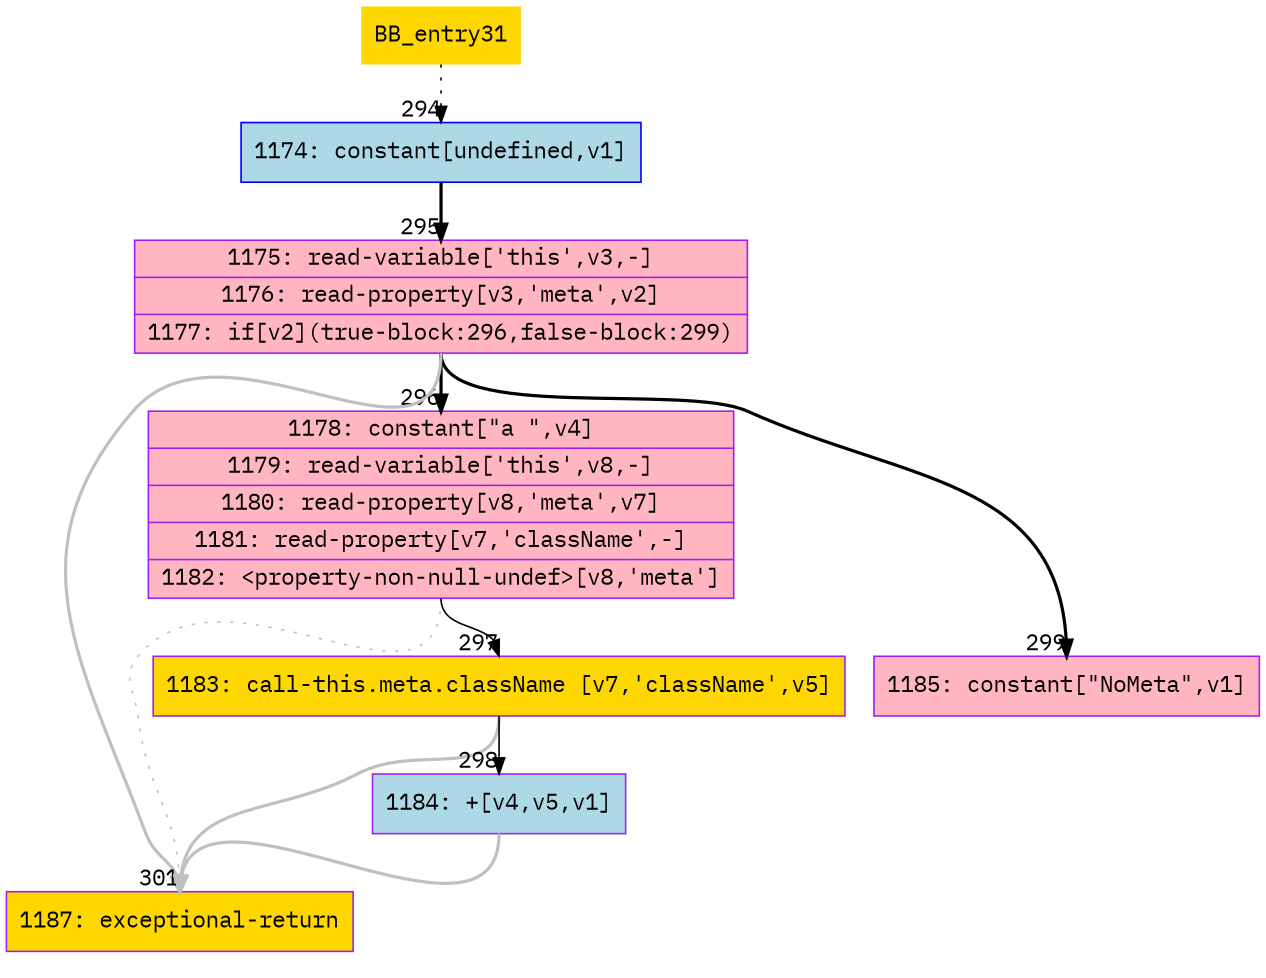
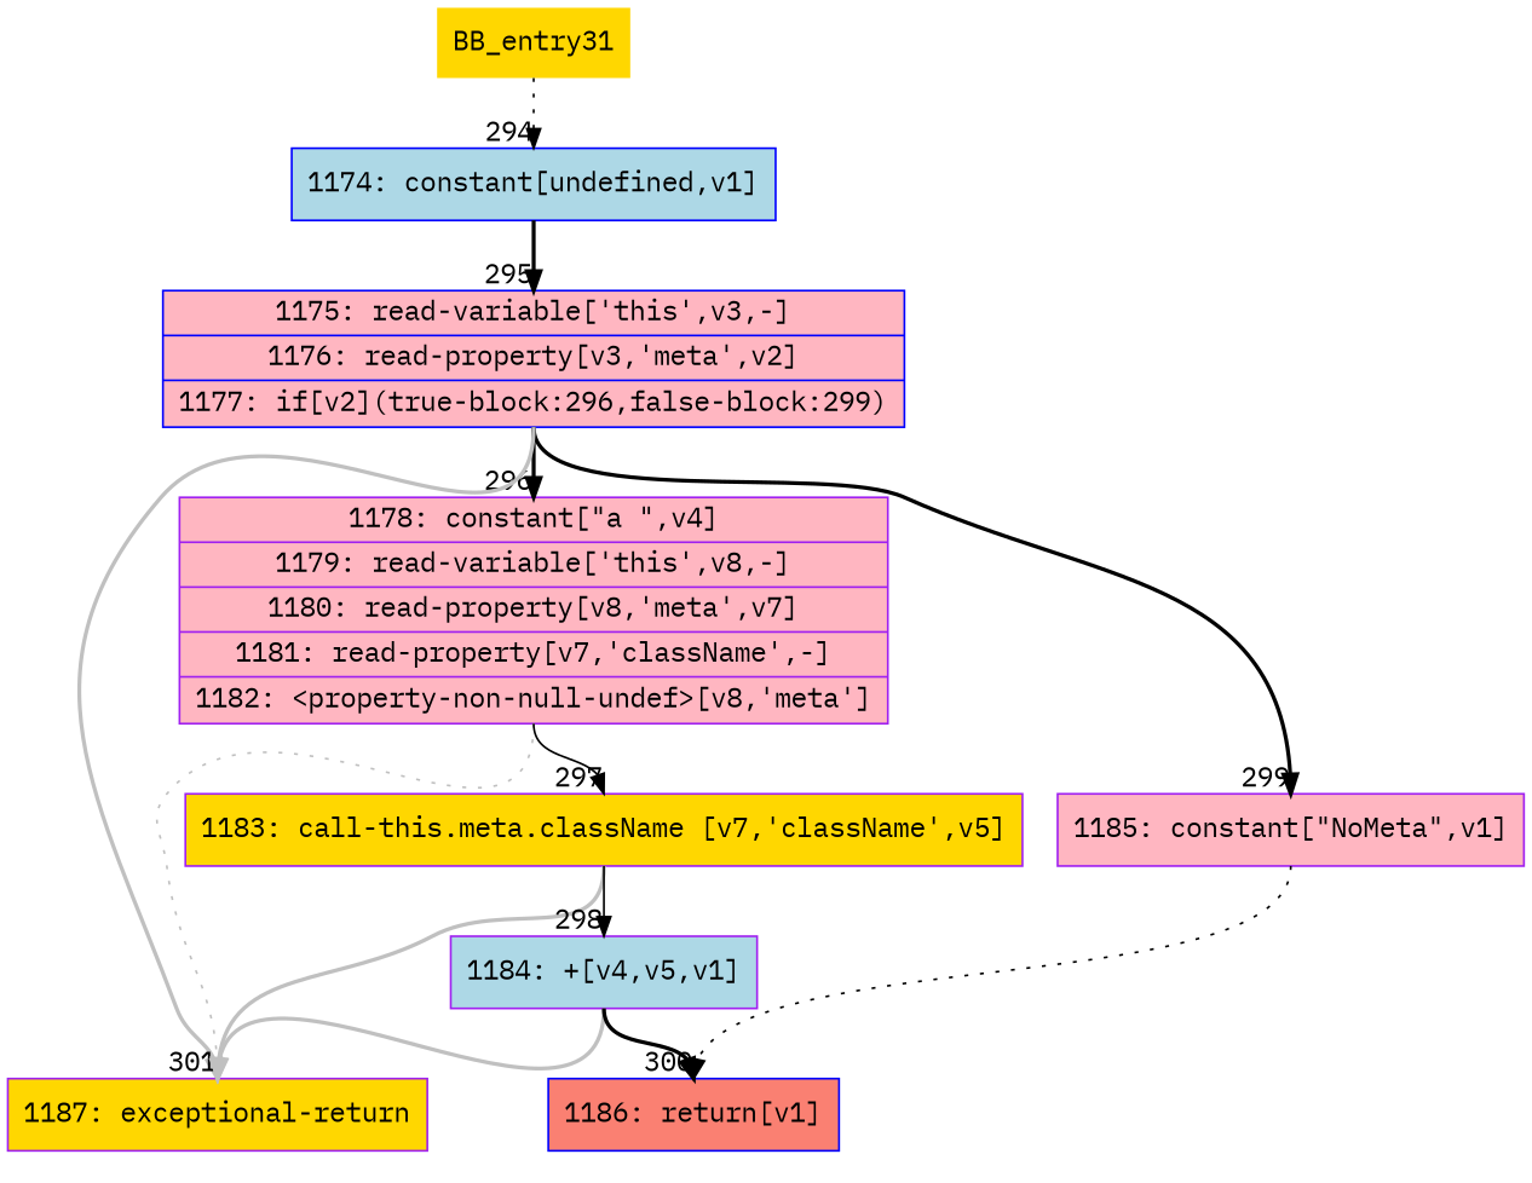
  digraph {
    fontname="IBM Plex Mono"
    rankdir=TD
    node [color=purple fillcolor=gold fontname="IBM Plex Mono" shape=record style=filled]
    edge [fontname="IBM Plex Mono" headport=n style=bold tailport=s]
    n1 [label=BB_entry31 shape=none]
    n2 [color=blue fillcolor=lightblue label="{1174: constant[undefined,v1]}"]
-   n3 [fillcolor=lightpink label="{1175: read-variable['this',v3,-]|1176: read-property[v3,'meta',v2]|1177: if[v2](true-block:296,false-block:299)}"]
+   n3 [color=blue fillcolor=lightpink label="{1175: read-variable['this',v3,-]|1176: read-property[v3,'meta',v2]|1177: if[v2](true-block:296,false-block:299)}"]
    n4 [fillcolor=lightpink label="{1178: constant[\"a \",v4]|1179: read-variable['this',v8,-]|1180: read-property[v8,'meta',v7]|1181: read-property[v7,'className',-]|1182: \<property-non-null-undef\>[v8,'meta']}"]
    n5 [fillcolor=lightpink label="{1185: constant[\"NoMeta\",v1]}"]
    n6 [label="{1187: exceptional-return}"]
    n7 [label="{1183: call-this.meta.className [v7,'className',v5]}"]
+   n8 [color=blue fillcolor=salmon label="{1186: return[v1]}"]
    n9 [fillcolor=lightblue label="{1184: +[v4,v5,v1]}"]
    n1 -> n2 [headlabel="    294" style=dotted]
    n2 -> n3 [headlabel="      295"]
    n3 -> n4 [headlabel="      296"]
    n3 -> n5 [headlabel="      299"]
    n3 -> n6 [color=gray headlabel="      301"]
    n4 -> n6 [color=gray style=dotted]
    n4 -> n7 [headlabel="      297" style=solid]
+   n5 -> n8 [style=dotted]
    n7 -> n6 [color=gray]
    n7 -> n9 [headlabel="      298" style=solid]
    n9 -> n6 [color=gray]
+   n9 -> n8 [headlabel="      300"]
  }
